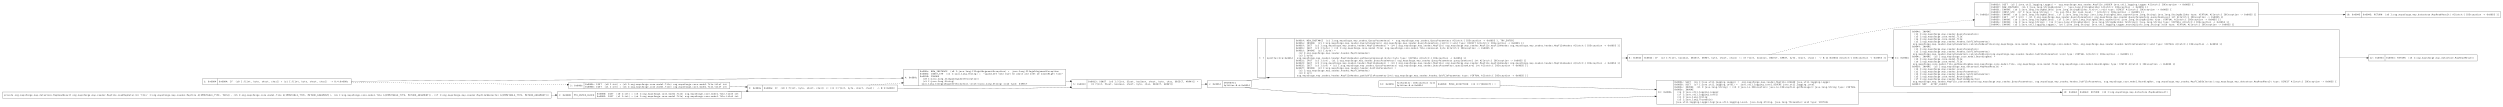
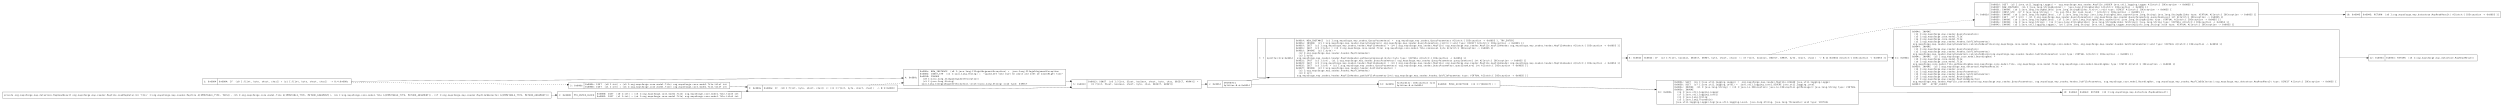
  digraph {
    fontname="IBM Plex Mono"
    rankdir=LR
    node [fontname="IBM Plex Mono" shape=record]
    edge [fontname="IBM Plex Mono"]
    n1 [label="{0\:\ 0x0000|MTH_ENTER_BLOCK\l|0x0000: IGET  (r0 I:int) = (r5 I:org.mapsforge.core.model.Tile) org.mapsforge.core.model.Tile.tileX int \l0x0002: IGET  (r1 I:int) = (r6 I:org.mapsforge.core.model.Tile) org.mapsforge.core.model.Tile.tileX int \l}"]
    n2 [label="{3\:\ 0x000a|0x000a: IF  (r0 I:?[int, byte, short, char]) \<= (r1 I:?[int, byte, short, char])  \-\> B:5:0x0013 \l}"]
    n3 [label="{1\:\ 0x0004|0x0004: IF  (r0 I:?[int, byte, short, char]) \> (r1 I:?[int, byte, short, char])  \-\> B:4:0x000c \l}"]
    n4 [label="{2\:\ 0x0006|0x0006: IGET  (r0 I:int) = (r5 I:org.mapsforge.core.model.Tile) org.mapsforge.core.model.Tile.tileY int \l0x0008: IGET  (r1 I:int) = (r6 I:org.mapsforge.core.model.Tile) org.mapsforge.core.model.Tile.tileY int \l}"]
    n5 [label="{4\:\ 0x000c|0x000c: NEW_INSTANCE  (r0 I:java.lang.IllegalArgumentException) =  java.lang.IllegalArgumentException \l0x000e: CONST_STR  (r1 I:java.lang.String) =  \"upperLeft tile must be above and left of lowerRight tile\" \l0x0010: INVOKE  \l  (r0 I:java.lang.IllegalArgumentException)\l  (r1 I:java.lang.String)\l java.lang.IllegalArgumentException.\<init\>(java.lang.String):void type: DIRECT \l}"]
    n6 [label="{5\:\ 0x0013|0x0013: CONST  (r0 I:?[int, float, boolean, short, byte, char, OBJECT, ARRAY]) = \l  (0 ?[int, float, boolean, short, byte, char, OBJECT, ARRAY])\l \l}"]
    n7 [label="{6\:\ 0x0014|SYNTHETIC\lSplitter:B:6:0x0014\l}"]
    n8 [label="{7\:\ ?|Splitter:B:6:0x0014\l|0x0014: NEW_INSTANCE  (r1 I:org.mapsforge.map.reader.QueryParameters) =  org.mapsforge.map.reader.QueryParameters A[Catch:\{ IOException \-\> 0x0055 \}, TRY_ENTER]\l0x0016: INVOKE  (r1 I:org.mapsforge.map.reader.QueryParameters) org.mapsforge.map.reader.QueryParameters.\<init\>():void type: DIRECT A[Catch:\{ IOException \-\> 0x0055 \}]\l0x0019: IGET  (r2 I:org.mapsforge.map.reader.header.MapFileHeader) = (r4 I:org.mapsforge.map.reader.MapFile) org.mapsforge.map.reader.MapFile.mapFileHeader org.mapsforge.map.reader.header.MapFileHeader A[Catch:\{ IOException \-\> 0x0055 \}]\l0x001b: IGET  (r3 I:byte) = (r5 I:org.mapsforge.core.model.Tile) org.mapsforge.core.model.Tile.zoomLevel byte A[Catch:\{ IOException \-\> 0x0055 \}]\l0x001d: INVOKE  (r2 I:byte) = \l  (r2 I:org.mapsforge.map.reader.header.MapFileHeader)\l  (r3 I:byte)\l org.mapsforge.map.reader.header.MapFileHeader.getQueryZoomLevel(byte):byte type: VIRTUAL A[Catch:\{ IOException \-\> 0x0055 \}]\l0x0021: IPUT  (r2 I:int), (r1 I:org.mapsforge.map.reader.QueryParameters) org.mapsforge.map.reader.QueryParameters.queryZoomLevel int A[Catch:\{ IOException \-\> 0x0055 \}]\l0x0023: IGET  (r2 I:org.mapsforge.map.reader.header.MapFileHeader) = (r4 I:org.mapsforge.map.reader.MapFile) org.mapsforge.map.reader.MapFile.mapFileHeader org.mapsforge.map.reader.header.MapFileHeader A[Catch:\{ IOException \-\> 0x0055 \}]\l0x0025: IGET  (r3 I:int) = (r1 I:org.mapsforge.map.reader.QueryParameters) org.mapsforge.map.reader.QueryParameters.queryZoomLevel int A[Catch:\{ IOException \-\> 0x0055 \}]\l0x0027: INVOKE  (r2 I:org.mapsforge.map.reader.header.SubFileParameter) = \l  (r2 I:org.mapsforge.map.reader.header.MapFileHeader)\l  (r3 I:int)\l org.mapsforge.map.reader.header.MapFileHeader.getSubFileParameter(int):org.mapsforge.map.reader.header.SubFileParameter type: VIRTUAL A[Catch:\{ IOException \-\> 0x0055 \}]\l}"]
    n9 [label="{13\:\ 0x0055|ExcHandler: IOException null\lSplitter:B:6:0x0014\l|0x0055: MOVE_EXCEPTION  (r5 I:?[OBJECT]) =  \l}"]
    n10 [label="{8\:\ 0x002b|0x002b: IF  (r2 I:?[int, boolean, OBJECT, ARRAY, byte, short, char]) != (0 ?[int, boolean, OBJECT, ARRAY, byte, short, char])  \-\> B:11:0x0046 A[Catch:\{ IOException \-\> 0x0055 \}]\l}"]
    n11 [label="{14\:\ 0x0056|0x0056: SGET  (r6 I:java.util.logging.Logger) =  org.mapsforge.map.reader.MapFile.LOGGER java.util.logging.Logger \l0x0058: SGET  (r7 I:java.util.logging.Level) =  java.util.logging.Level.SEVERE java.util.logging.Level \l0x005a: INVOKE  (r1 I:java.lang.String) = (r5 I:java.io.IOException) java.io.IOException.getMessage():java.lang.String type: VIRTUAL \l0x005e: INVOKE  \l  (r6 I:java.util.logging.Logger)\l  (r7 I:java.util.logging.Level)\l  (r1 I:java.lang.String)\l  (r5 I:java.lang.Throwable)\l java.util.logging.Logger.log(java.util.logging.Level, java.lang.String, java.lang.Throwable):void type: VIRTUAL \l}"]
    n12 [label="{9\:\ 0x002d|0x002d: SGET  (r5 I:java.util.logging.Logger) =  org.mapsforge.map.reader.MapFile.LOGGER java.util.logging.Logger A[Catch:\{ IOException \-\> 0x0055 \}]\l0x002f: NEW_INSTANCE  (r6 I:java.lang.StringBuilder) =  java.lang.StringBuilder A[Catch:\{ IOException \-\> 0x0055 \}]\l0x0031: INVOKE  (r6 I:java.lang.StringBuilder) java.lang.StringBuilder.\<init\>():void type: DIRECT A[Catch:\{ IOException \-\> 0x0055 \}]\l0x0034: CONST_STR  (r7 I:java.lang.String) =  \"no sub\-file for zoom level: \" A[Catch:\{ IOException \-\> 0x0055 \}]\l0x0036: INVOKE  (r6 I:java.lang.StringBuilder), (r7 I:java.lang.String) java.lang.StringBuilder.append(java.lang.String):java.lang.StringBuilder type: VIRTUAL A[Catch:\{ IOException \-\> 0x0055 \}]\l0x0039: IGET  (r7 I:int) = (r1 I:org.mapsforge.map.reader.QueryParameters) org.mapsforge.map.reader.QueryParameters.queryZoomLevel int A[Catch:\{ IOException \-\> 0x0055 \}]\l0x003b: INVOKE  (r6 I:java.lang.StringBuilder), (r7 I:int) java.lang.StringBuilder.append(int):java.lang.StringBuilder type: VIRTUAL A[Catch:\{ IOException \-\> 0x0055 \}]\l0x003e: INVOKE  (r6 I:java.lang.String) = (r6 I:java.lang.StringBuilder) java.lang.StringBuilder.toString():java.lang.String type: VIRTUAL A[Catch:\{ IOException \-\> 0x0055 \}]\l0x0042: INVOKE  (r5 I:java.util.logging.Logger), (r6 I:java.lang.String) java.util.logging.Logger.warning(java.lang.String):void type: VIRTUAL A[Catch:\{ IOException \-\> 0x0055 \}]\l}"]
    n13 [label="{11\:\ 0x0046|0x0046: INVOKE  \l  (r1 I:org.mapsforge.map.reader.QueryParameters)\l  (r5 I:org.mapsforge.core.model.Tile)\l  (r6 I:org.mapsforge.core.model.Tile)\l  (r2 I:org.mapsforge.map.reader.header.SubFileParameter)\l org.mapsforge.map.reader.QueryParameters.calculateBaseTiles(org.mapsforge.core.model.Tile, org.mapsforge.core.model.Tile, org.mapsforge.map.reader.header.SubFileParameter):void type: VIRTUAL A[Catch:\{ IOException \-\> 0x0055 \}]\l0x0049: INVOKE  \l  (r1 I:org.mapsforge.map.reader.QueryParameters)\l  (r2 I:org.mapsforge.map.reader.header.SubFileParameter)\l org.mapsforge.map.reader.QueryParameters.calculateBlocks(org.mapsforge.map.reader.header.SubFileParameter):void type: VIRTUAL A[Catch:\{ IOException \-\> 0x0055 \}]\l0x004c: INVOKE  (r5 I:org.mapsforge.core.model.BoundingBox) = \l  (r5 I:org.mapsforge.core.model.Tile)\l  (r6 I:org.mapsforge.core.model.Tile)\l org.mapsforge.core.model.Tile.getBoundingBox(org.mapsforge.core.model.Tile, org.mapsforge.core.model.Tile):org.mapsforge.core.model.BoundingBox type: STATIC A[Catch:\{ IOException \-\> 0x0055 \}]\l0x0050: INVOKE  (r5 I:org.mapsforge.map.datastore.MapReadResult) = \l  (r4 I:org.mapsforge.map.reader.Level)\l  (r1 I:org.mapsforge.map.reader.QueryParameters)\l  (r2 I:org.mapsforge.map.reader.header.SubFileParameter)\l  (r5 I:org.mapsforge.core.model.BoundingBox)\l  (r7 I:org.mapsforge.map.reader.MapFile$Selector)\l org.mapsforge.map.reader.MapFile.processBlocks(org.mapsforge.map.reader.QueryParameters, org.mapsforge.map.reader.header.SubFileParameter, org.mapsforge.core.model.BoundingBox, org.mapsforge.map.reader.MapFile$Selector):org.mapsforge.map.datastore.MapReadResult type: DIRECT A[Catch:\{ IOException \-\> 0x0055 \}]\l0x0053: NOP   A[TRY_LEAVE]\l}"]
    n14 [label="{10\:\ 0x0045|0x0045: RETURN  (r0 I:org.mapsforge.map.datastore.MapReadResult) A[Catch:\{ IOException \-\> 0x0055 \}]\l}"]
    n15 [label="{12\:\ 0x0054|0x0054: RETURN  (r5 I:org.mapsforge.map.datastore.MapReadResult) \l}"]
    n16 [label="{15\:\ 0x0061|0x0061: RETURN  (r0 I:org.mapsforge.map.datastore.MapReadResult) \l}"]
    n17 [label="{private org.mapsforge.map.datastore.MapReadResult org.mapsforge.map.reader.MapFile.readMapData((r4 'this' I:org.mapsforge.map.reader.MapFile A[IMMUTABLE_TYPE, THIS]), (r5 I:org.mapsforge.core.model.Tile A[IMMUTABLE_TYPE, METHOD_ARGUMENT]), (r6 I:org.mapsforge.core.model.Tile A[IMMUTABLE_TYPE, METHOD_ARGUMENT]), (r7 I:org.mapsforge.map.reader.MapFile$Selector A[IMMUTABLE_TYPE, METHOD_ARGUMENT])) }"]
    n1 -> n2
    n2 -> n5 [style=dashed]
    n2 -> n6
    n3 -> n4 [style=dashed]
    n3 -> n5
    n4 -> n2
    n5 -> n6
    n6 -> n7
    n7 -> n8
-   n7 -> n11
+   n7 -> n9
    n8 -> n10
    n9 -> n11
    n10 -> n12 [style=dashed]
    n10 -> n13
    n11 -> n16
    n12 -> n14
    n13 -> n15
    n17 -> n1
  }
